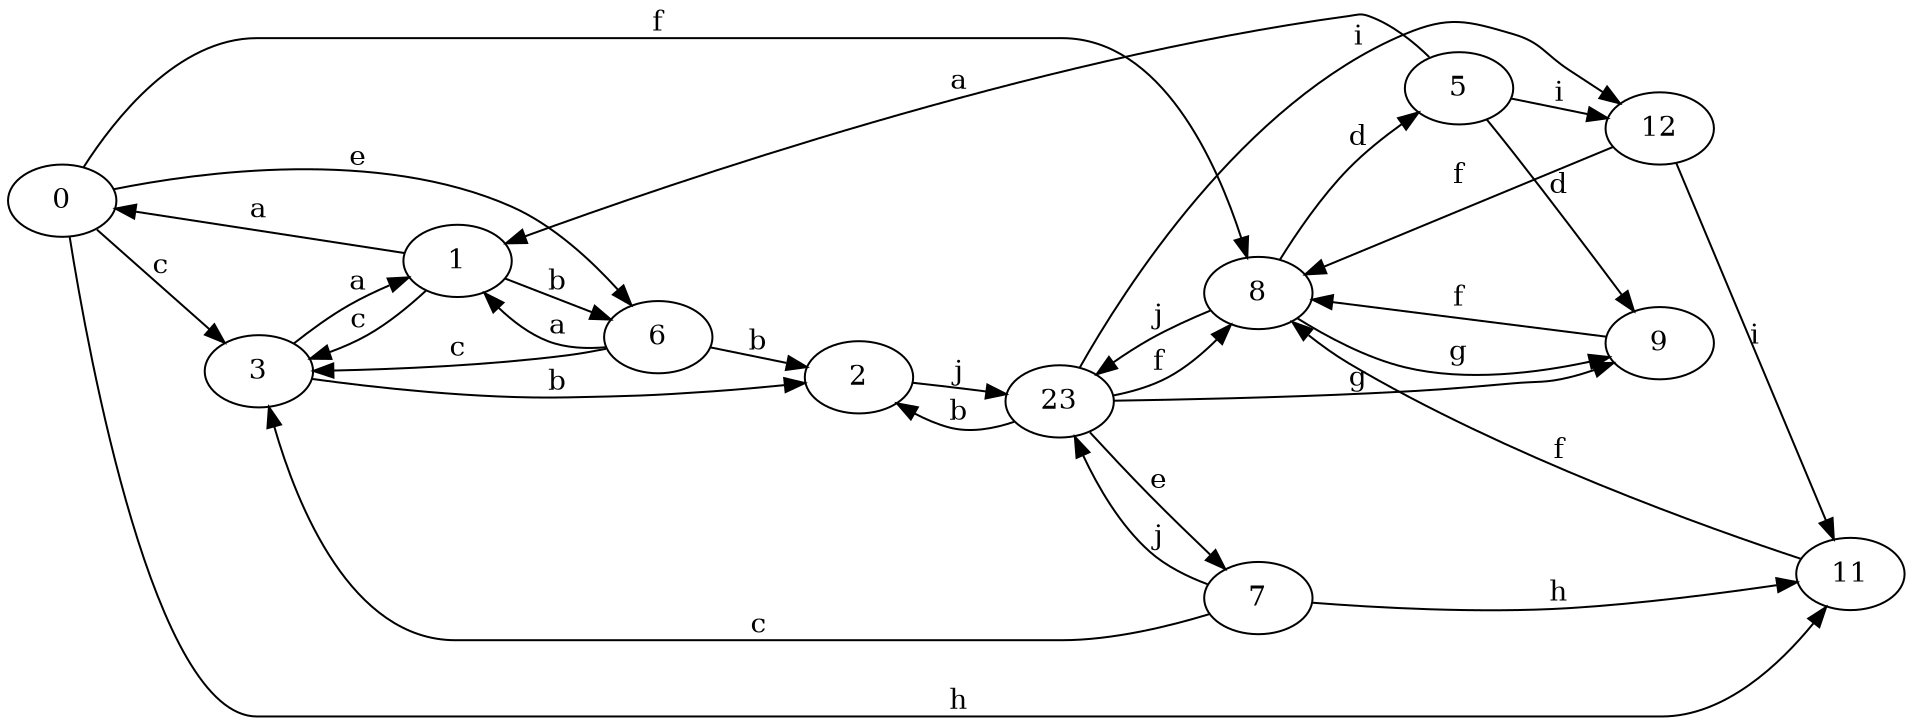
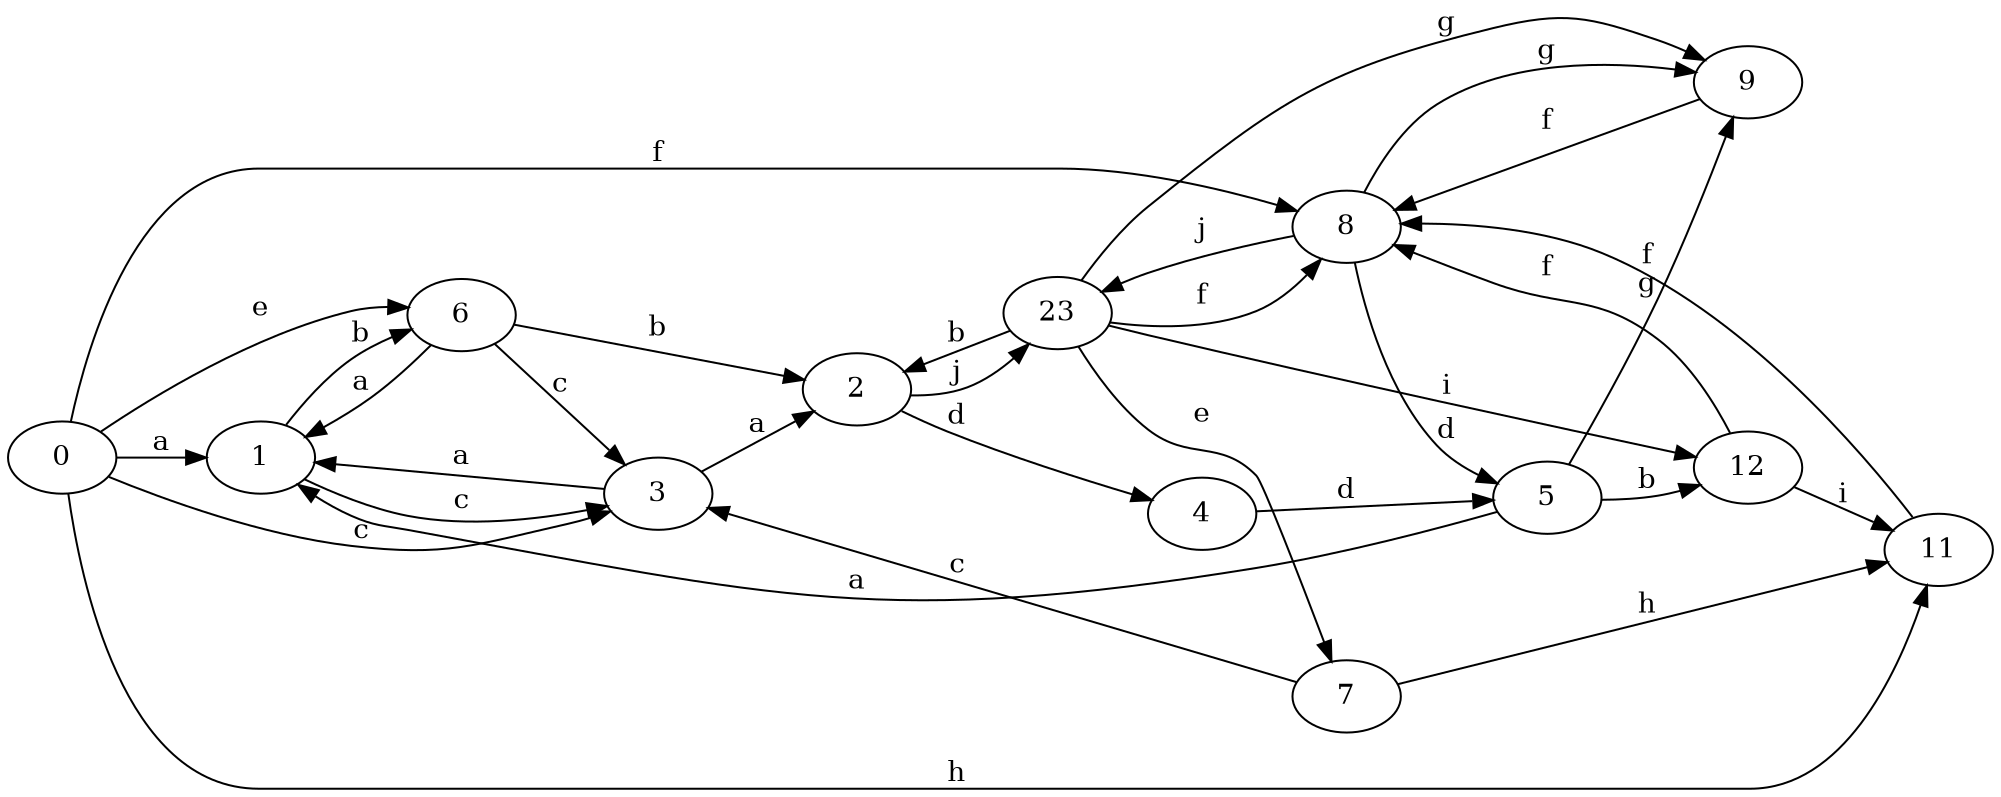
  strict digraph {
    rankdir=LR
    0
    1
    3
    6
    8
    11
    2
    n8 [label=23]
    5
    9
+   4
    12
    7
-   1 -> 0 [label=a]
+   0 -> 1 [label=a]
    0 -> 3 [label=c]
    0 -> 6 [label=e]
    0 -> 8 [label=f]
    0 -> 11 [label=h]
    1 -> 3 [label=c]
    1 -> 6 [label=b]
    3 -> 1 [label=a]
-   3 -> 2 [label=b]
+   3 -> 2 [label=a]
    6 -> 1 [label=a]
    6 -> 3 [label=c]
    6 -> 2 [label=b]
    8 -> n8 [label=j]
    8 -> 5 [label=d]
    8 -> 9 [label=g]
    11 -> 8 [label=f]
    2 -> n8 [label=j]
+   2 -> 4 [label=d]
    n8 -> 8 [label=f]
    n8 -> 2 [label=b]
    n8 -> 9 [label=g]
    n8 -> 12 [label=i]
    n8 -> 7 [label=e]
    5 -> 1 [label=a]
-   5 -> 9 [label=d]
-   5 -> 12 [label=i]
+   5 -> 9 [label=g]
+   5 -> 12 [label=b]
    9 -> 8 [label=f]
+   4 -> 5 [label=d]
    12 -> 8 [label=f]
    12 -> 11 [label=i]
    7 -> 3 [label=c]
    7 -> 11 [label=h]
-   7 -> n8 [label=j]
  }
